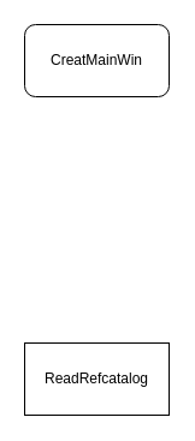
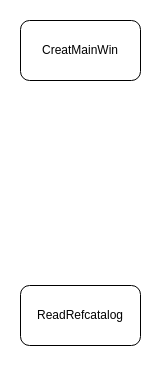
  <mxCell id="0" />
  <mxCell id="1" parent="0" />
  <mxCell id="2" value="CreatMainWin" style="rounded=1;whiteSpace=wrap;html=1;" vertex="1" parent="1"><mxGeometry x="20" y="20" width="120" height="60" as="geometry" /></mxCell>
- <mxCell id="3" value="ReadRefcatalog" style="whiteSpace=wrap;html=1;rounded=0;" vertex="1" parent="1"><mxGeometry x="20" y="285" width="120" height="60" as="geometry" /></mxCell>
+ <mxCell id="3" value="ReadRefcatalog" style="rounded=1;whiteSpace=wrap;html=1;" vertex="1" parent="1"><mxGeometry x="20" y="285" width="120" height="60" as="geometry" /></mxCell>
